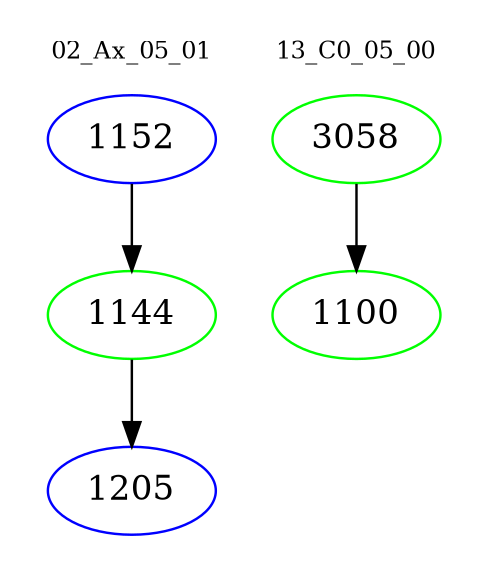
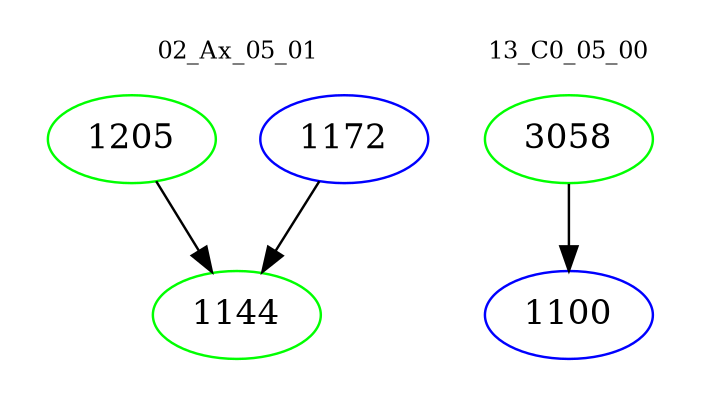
  digraph {
    node [color=blue]
    edge [color=black]
-   n1 [label=1152]
+   n1 [label=1172]
    n2 [color=green label=1144]
-   n3 [label=1205]
+   n3 [color=green label=1205]
    n4 [color=green label=3058]
-   n5 [color=green label=1100]
+   n5 [label=1100]
    subgraph cluster_1 {
      color=white
      fontsize=10
      label="02_Ax_05_01"
      n1
      n2
      n3
    }
    subgraph cluster_2 {
      color=white
      fontsize=10
      label="13_C0_05_00"
      n4
      n5
    }
    n1 -> n2
-   n2 -> n3
+   n3 -> n2
    n4 -> n5
  }
